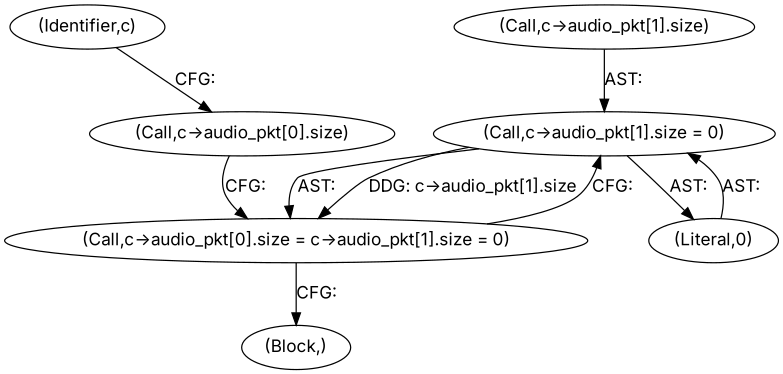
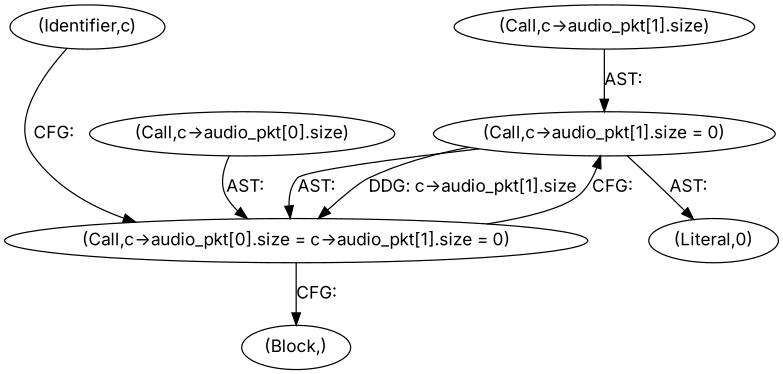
  digraph {
    fontname=Inter
    node [fontname=Inter]
    edge [fontname=Inter]
    n1 [label="(Call,c->audio_pkt[1].size = 0)"]
    n2 [label="(Call,c->audio_pkt[0].size = c->audio_pkt[1].size = 0)"]
    n3 [label="(Literal,0)"]
    n4 [label="(Block,)"]
    n5 [label="(Call,c->audio_pkt[0].size)"]
    n6 [label="(Call,c->audio_pkt[1].size)"]
    n7 [label="(Identifier,c)"]
    n1 -> n2 [label="AST: "]
    n1 -> n2 [label="DDG: c->audio_pkt[1].size"]
    n1 -> n3 [label="AST: "]
    n2 -> n1 [label="CFG: "]
    n2 -> n4 [label="CFG: "]
-   n3 -> n1 [label="AST: "]
-   n5 -> n2 [label="CFG: "]
+   n5 -> n2 [label="AST: "]
    n6 -> n1 [label="AST: "]
-   n7 -> n5 [label="CFG: "]
+   n7 -> n2 [label="CFG: "]
  }
